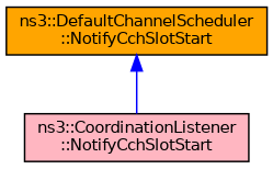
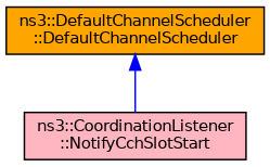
  digraph {
    rankdir=TB
    node [color=black fontname=Helvetica fontsize=10 shape=record style=filled]
-   n1 [fillcolor=orange fontcolor=black height=0.2 label="ns3::DefaultChannelScheduler\l::NotifyCchSlotStart" width=0.4]
+   n1 [fillcolor=orange fontcolor=black height=0.2 label="ns3::DefaultChannelScheduler\l::DefaultChannelScheduler" width=0.4]
    n2 [fillcolor=lightpink height=0.2 label="ns3::CoordinationListener\l::NotifyCchSlotStart" width=0.4]
    n1 -> n2 [color=blue dir=back fontname=Helvetica fontsize=10 labelfontname=Helvetica labelfontsize=10 style=solid]
  }
